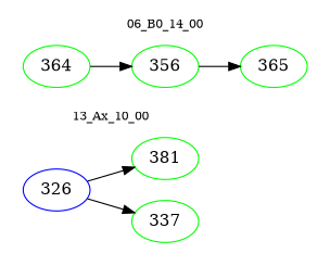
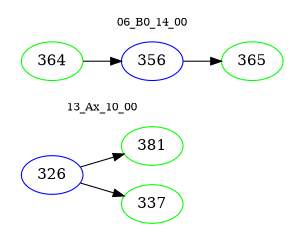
  digraph {
    rankdir=LR
    node [color=green]
    edge [color=black]
    n1 [label=337]
    n2 [color=blue label=326]
    n3 [label=381]
    n4 [label=364]
-   n5 [label=356]
+   n5 [color=blue label=356]
    n6 [label=365]
    subgraph cluster_1 {
      color=white
      fontsize=10
      label="13_Ax_10_00"
      n1
      n2
      n3
    }
    subgraph cluster_2 {
      color=white
      fontsize=10
      label="06_B0_14_00"
      n4
      n5
      n6
    }
    n2 -> n1
    n2 -> n3
    n4 -> n5
    n5 -> n6
  }
